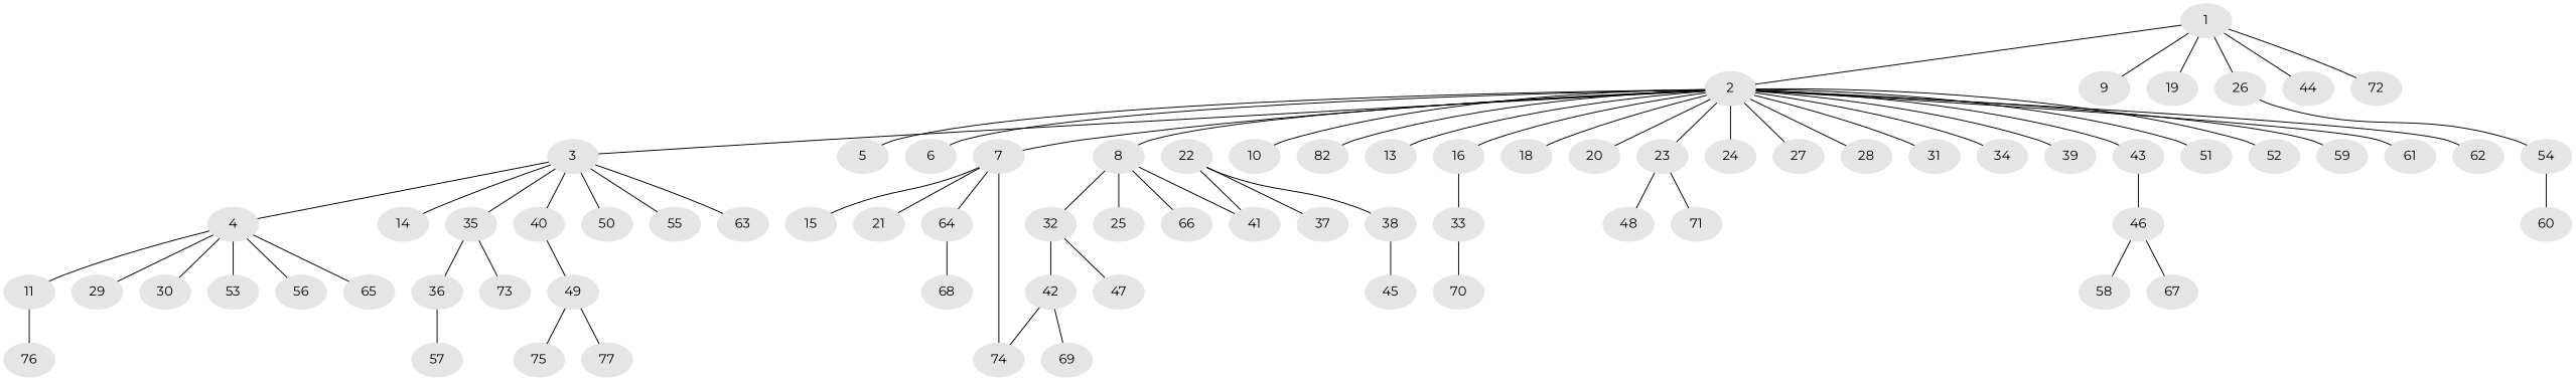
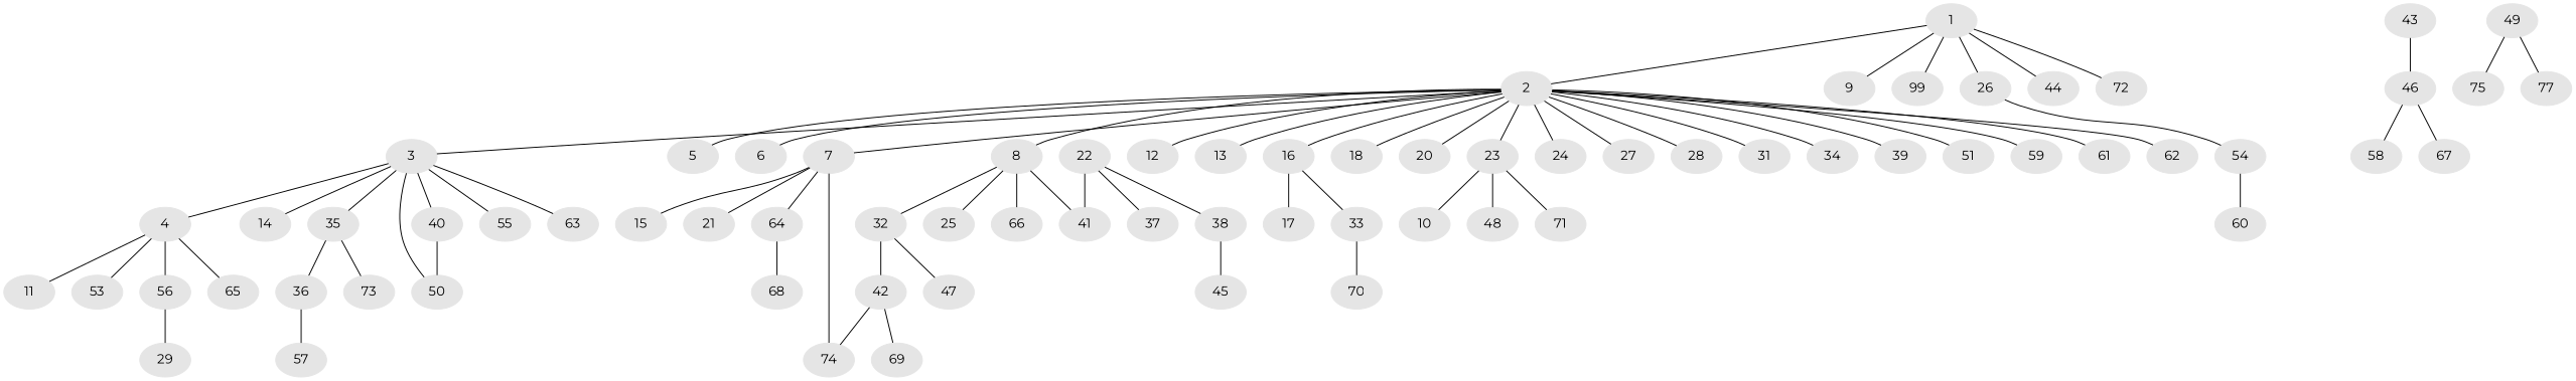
  graph {
    fontname=Montserrat
    node [color=gray90 fontname=Montserrat style=filled]
    edge [fontname=Montserrat]
    1
    2
    9
-   19
+   19 [label=99]
    26
    44
    72
    3
    5
    6
    7
    8
    10
-   12 [label=82]
+   12
    13
    16
    18
    20
    23
    24
    27
    28
    31
    34
    39
    43
    51
-   52
    59
    61
    62
    54
    4
    14
    35
    40
    50
    55
    63
    15
    21
    64
    74
    25
    32
    66
    41
+   17
    33
    48
    71
    46
    11
    29
-   30
    53
    56
    65
    36
    73
    49
-   76
    68
    22
    37
    38
    42
    47
    70
    45
    60
    69
    57
    75
    77
    58
    67
    1 -- 2
    1 -- 9
    1 -- 19
    1 -- 26
    1 -- 44
    1 -- 72
    2 -- 3
    2 -- 5
    2 -- 6
    2 -- 7
    2 -- 8
-   2 -- 10
+   23 -- 10
    2 -- 12
    2 -- 13
    2 -- 16
    2 -- 18
    2 -- 20
    2 -- 23
    2 -- 24
    2 -- 27
    2 -- 28
    2 -- 31
    2 -- 34
    2 -- 39
-   2 -- 43
    2 -- 51
-   2 -- 52
    2 -- 59
    2 -- 61
    2 -- 62
    26 -- 54
    3 -- 4
    3 -- 14
    3 -- 35
    3 -- 40
    3 -- 50
    3 -- 55
    3 -- 63
    7 -- 15
    7 -- 21
    7 -- 64
    7 -- 74
    8 -- 25
    8 -- 32
    8 -- 66
    8 -- 41
+   16 -- 17
    16 -- 33
    23 -- 48
    23 -- 71
    43 -- 46
    54 -- 60
    4 -- 11
-   4 -- 29
-   4 -- 30
+   56 -- 29
    4 -- 53
    4 -- 56
    4 -- 65
    35 -- 36
    35 -- 73
-   40 -- 49
+   40 -- 50
    64 -- 68
    32 -- 42
    32 -- 47
    33 -- 70
    46 -- 58
    46 -- 67
-   11 -- 76
    36 -- 57
    49 -- 75
    49 -- 77
    22 -- 41
    22 -- 37
    22 -- 38
    38 -- 45
    42 -- 74
    42 -- 69
  }
